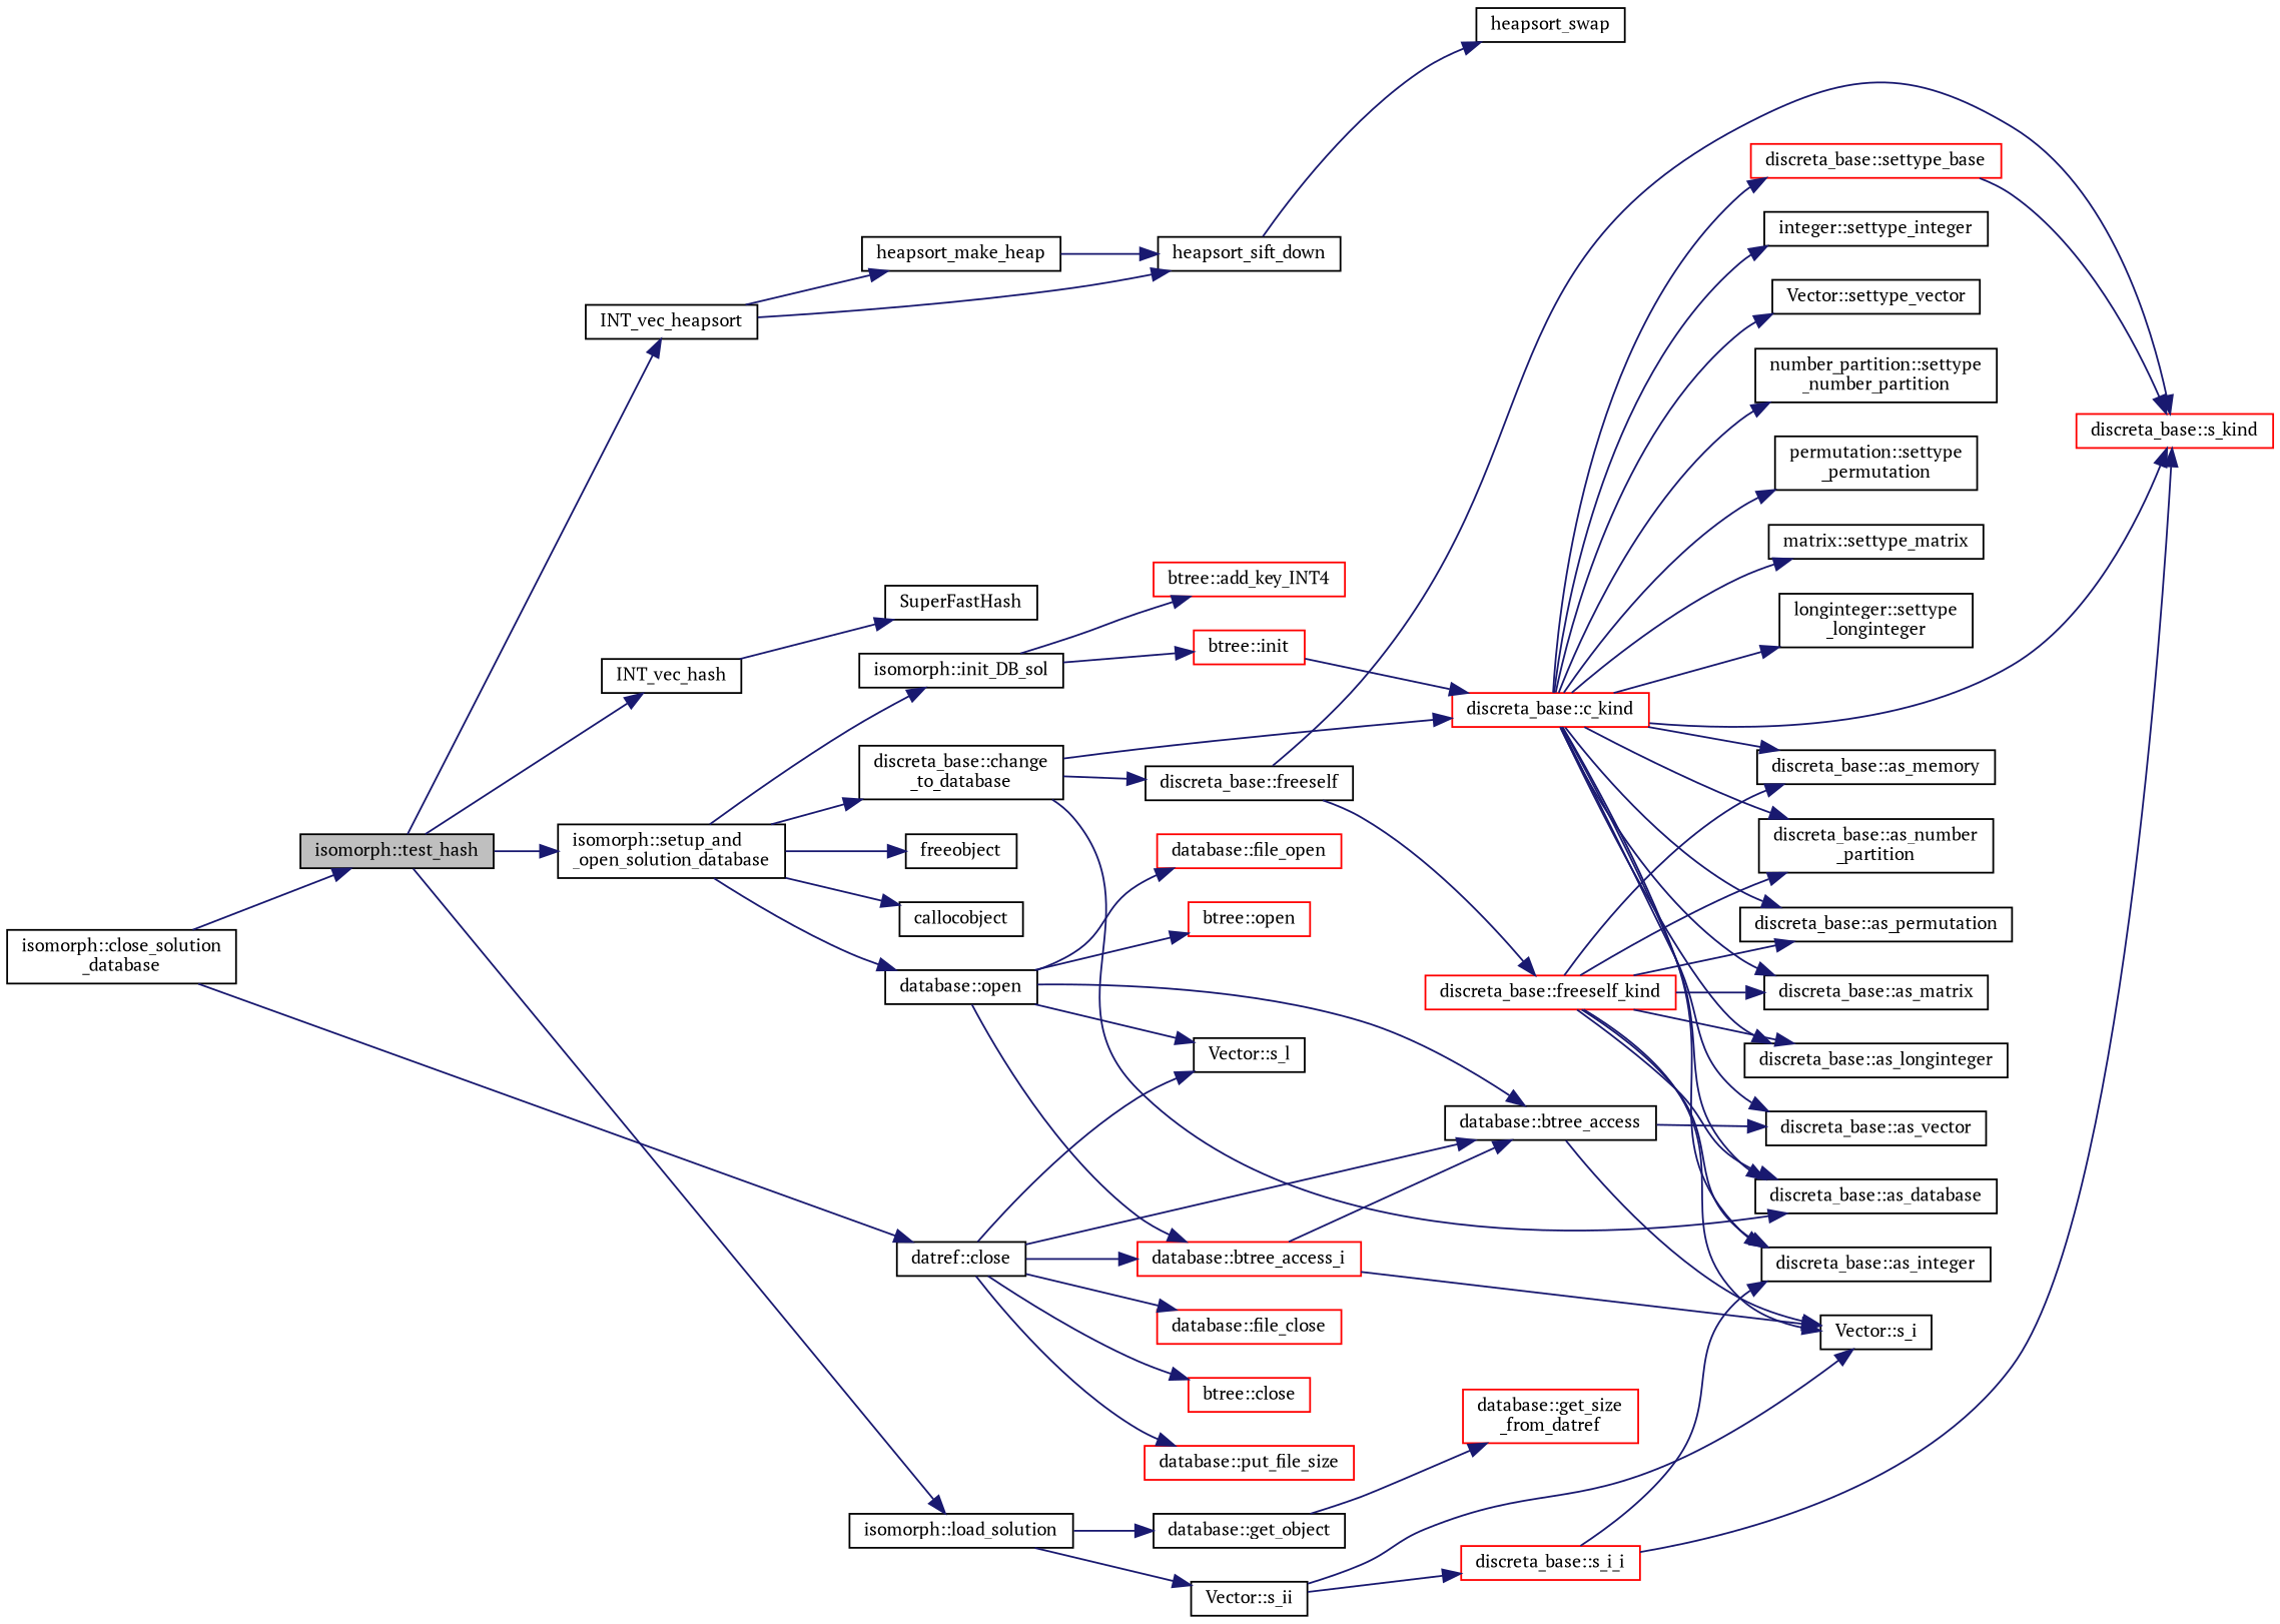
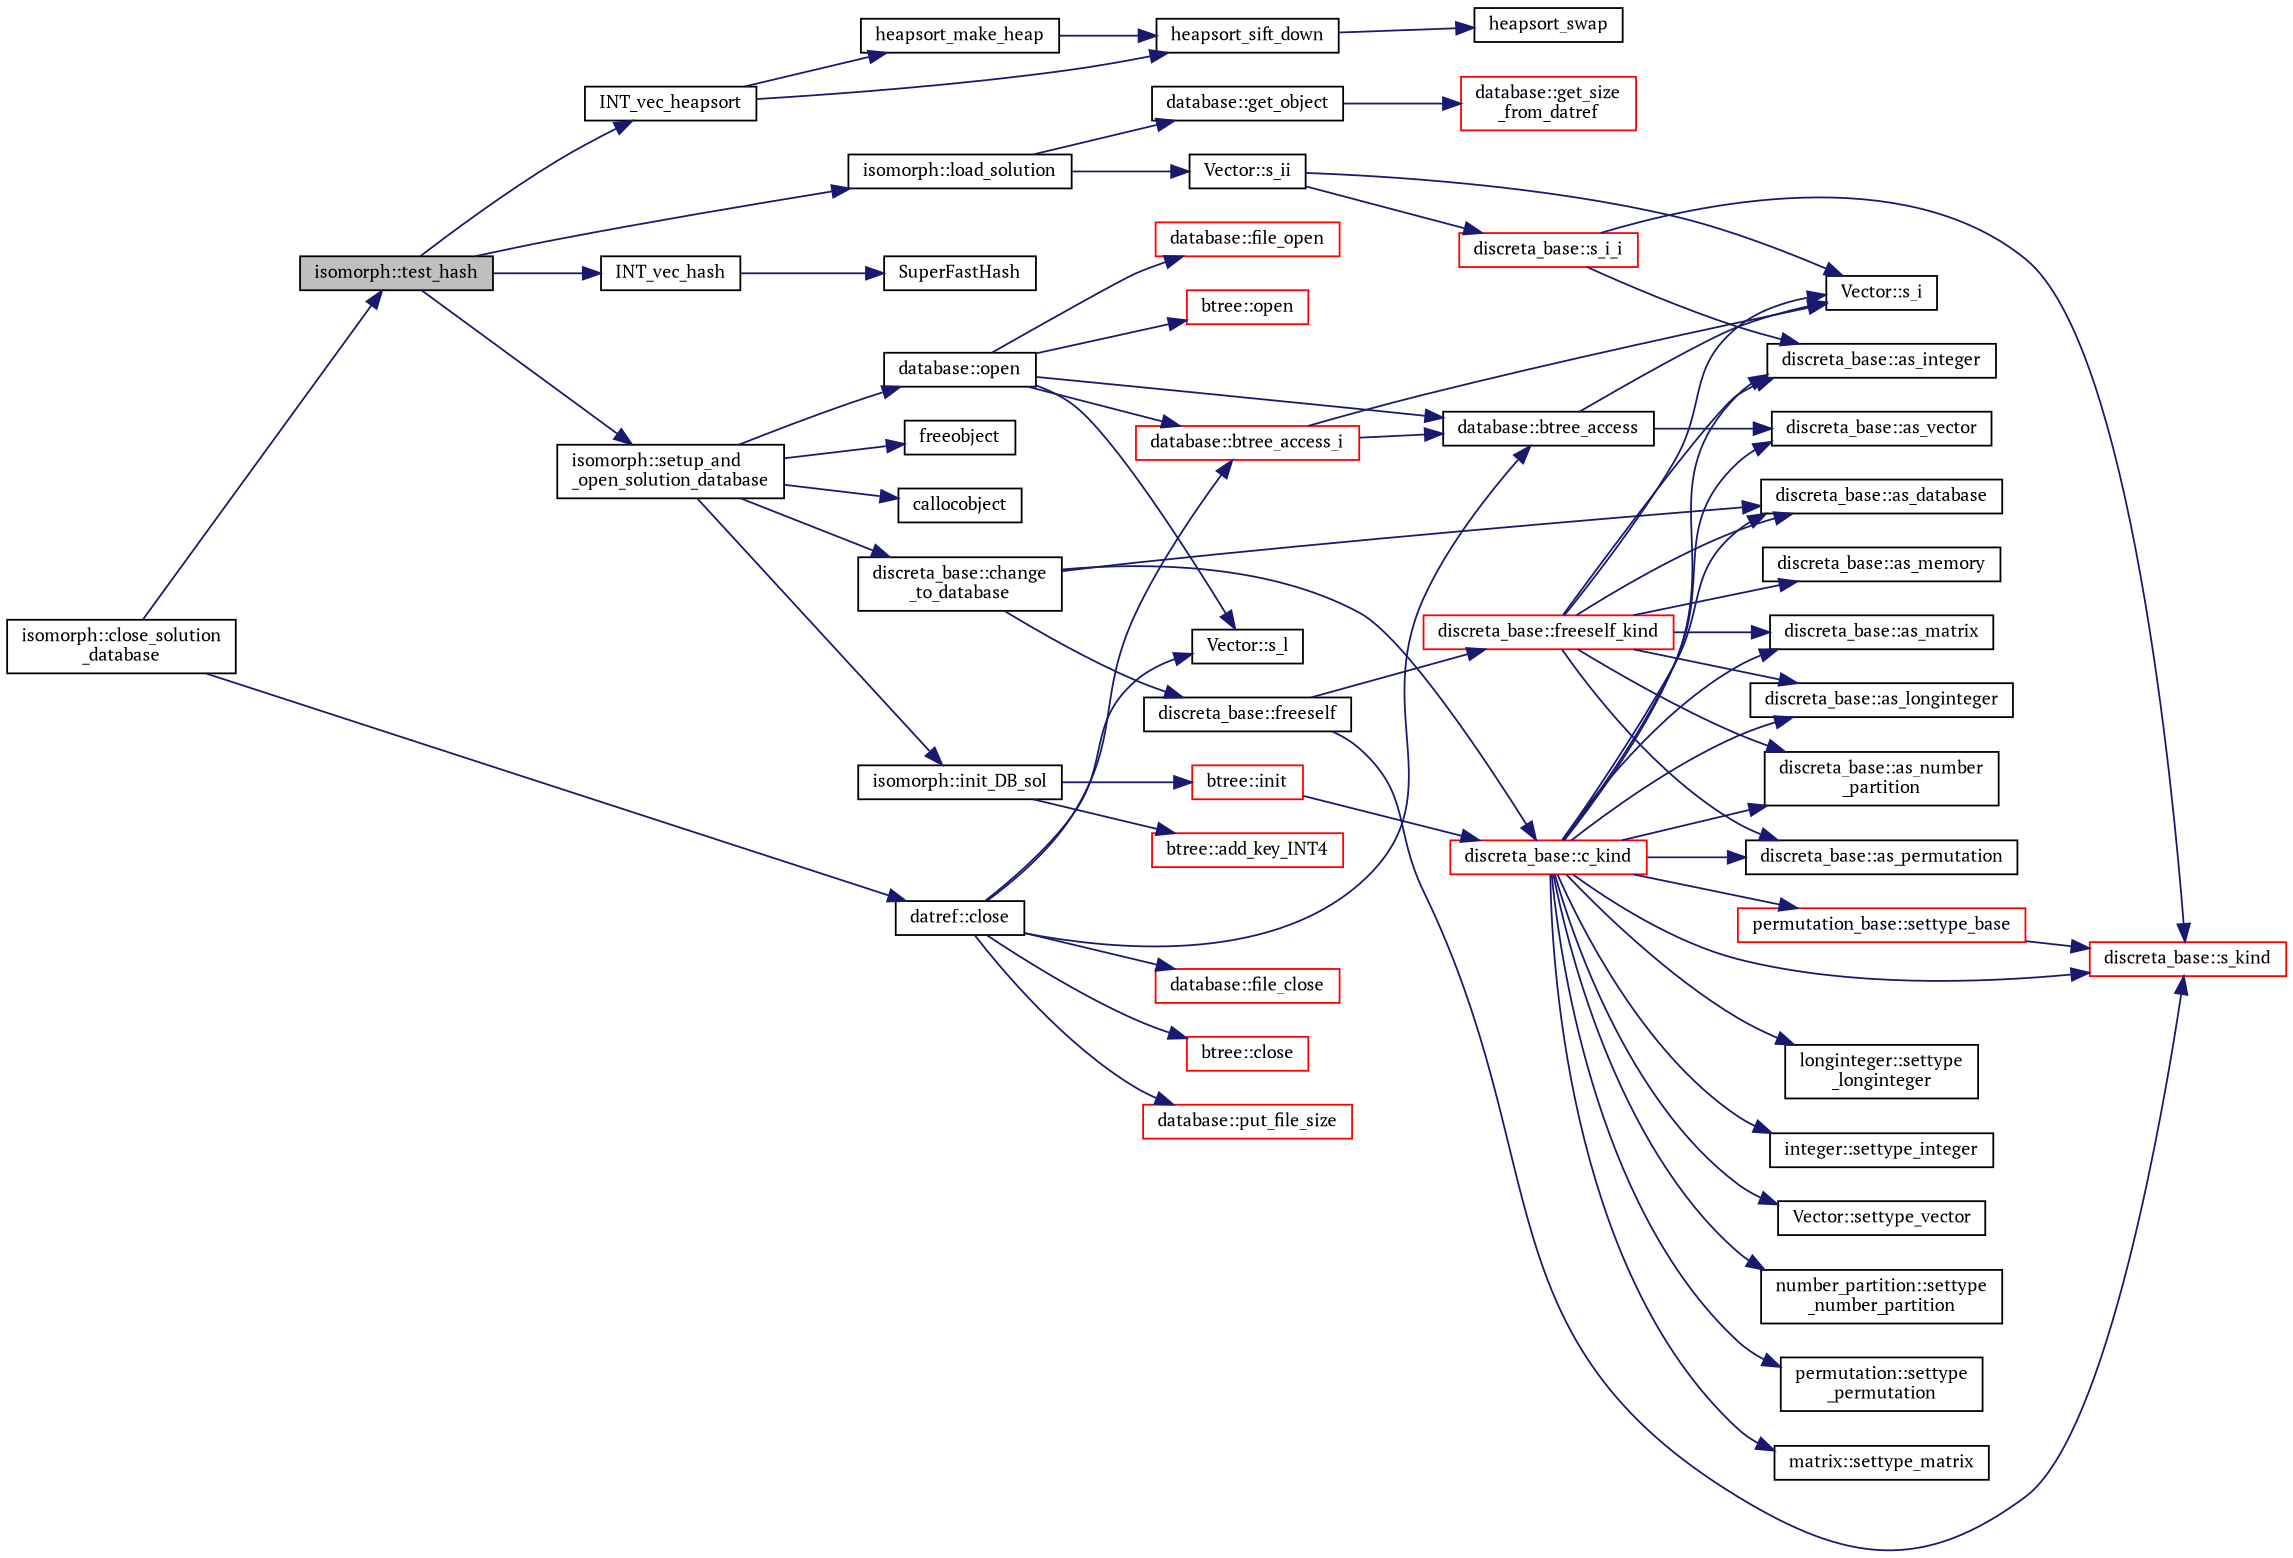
  digraph {
    fontname="PT Serif"
    rankdir=LR
    node [color=black fillcolor=white fontname="PT Serif" fontsize=10 shape=record style=filled]
    edge [color=midnightblue fontname="PT Serif" fontsize=10 labelfontname=Helvetica labelfontsize=10 style=solid]
    n1 [fillcolor=grey75 fontcolor=black height=0.2 label="isomorph::test_hash" width=0.4]
    n2 [height=0.2 label="isomorph::setup_and\l_open_solution_database" width=0.4]
    n3 [height=0.2 label="isomorph::load_solution" width=0.4]
    n4 [height=0.2 label=INT_vec_heapsort width=0.4]
    n5 [height=0.2 label=INT_vec_hash width=0.4]
    n6 [height=0.2 label=freeobject width=0.4]
    n7 [height=0.2 label=callocobject width=0.4]
    n8 [height=0.2 label="discreta_base::change\l_to_database" width=0.4]
    n9 [height=0.2 label="isomorph::init_DB_sol" width=0.4]
    n10 [height=0.2 label="database::open" width=0.4]
    n11 [height=0.2 label="database::get_object" width=0.4]
    n12 [height=0.2 label="Vector::s_ii" width=0.4]
    n13 [height=0.2 label=heapsort_make_heap width=0.4]
    n14 [height=0.2 label=heapsort_sift_down width=0.4]
    n15 [height=0.2 label=SuperFastHash width=0.4]
    n16 [height=0.2 label="isomorph::close_solution\l_database" width=0.4]
    n17 [height=0.2 label="datref::close" width=0.4]
    n18 [height=0.2 label="discreta_base::freeself" width=0.4]
    n19 [height=0.2 label="discreta_base::as_database" width=0.4]
    n20 [color=red height=0.2 label="discreta_base::c_kind" width=0.4]
    n21 [color=red height=0.2 label="btree::init" width=0.4]
    n22 [color=red height=0.2 label="btree::add_key_INT4" width=0.4]
    n23 [color=red height=0.2 label="database::file_open" width=0.4]
    n24 [height=0.2 label="database::btree_access" width=0.4]
    n25 [height=0.2 label="Vector::s_l" width=0.4]
    n26 [color=red height=0.2 label="database::btree_access_i" width=0.4]
    n27 [color=red height=0.2 label="btree::open" width=0.4]
    n28 [color=red height=0.2 label="discreta_base::freeself_kind" width=0.4]
    n29 [color=red height=0.2 label="discreta_base::s_kind" width=0.4]
    n30 [height=0.2 label="discreta_base::as_integer" width=0.4]
    n31 [height=0.2 label="discreta_base::as_vector" width=0.4]
    n32 [height=0.2 label="discreta_base::as_number\l_partition" width=0.4]
    n33 [height=0.2 label="discreta_base::as_permutation" width=0.4]
    n34 [height=0.2 label="discreta_base::as_matrix" width=0.4]
    n35 [height=0.2 label="discreta_base::as_longinteger" width=0.4]
    n36 [height=0.2 label="discreta_base::as_memory" width=0.4]
-   n37 [color=red height=0.2 label="discreta_base::settype_base" width=0.4]
+   n37 [color=red height=0.2 label="permutation_base::settype_base" width=0.4]
    n38 [height=0.2 label="integer::settype_integer" width=0.4]
    n39 [height=0.2 label="Vector::settype_vector" width=0.4]
    n40 [height=0.2 label="number_partition::settype\l_number_partition" width=0.4]
    n41 [height=0.2 label="permutation::settype\l_permutation" width=0.4]
    n42 [height=0.2 label="matrix::settype_matrix" width=0.4]
    n43 [height=0.2 label="longinteger::settype\l_longinteger" width=0.4]
    n44 [height=0.2 label="Vector::s_i" width=0.4]
    n45 [color=red height=0.2 label="database::get_size\l_from_datref" width=0.4]
    n46 [color=red height=0.2 label="discreta_base::s_i_i" width=0.4]
    n47 [height=0.2 label=heapsort_swap width=0.4]
    n48 [color=red height=0.2 label="database::put_file_size" width=0.4]
    n49 [color=red height=0.2 label="database::file_close" width=0.4]
    n50 [color=red height=0.2 label="btree::close" width=0.4]
    n1 -> n2
    n1 -> n3
    n1 -> n4
    n1 -> n5
    n2 -> n6
    n2 -> n7
    n2 -> n8
    n2 -> n9
    n2 -> n10
    n3 -> n11
    n3 -> n12
    n4 -> n13
    n4 -> n14
    n5 -> n15
    n8 -> n18
    n8 -> n19
    n8 -> n20
    n9 -> n21
    n9 -> n22
    n10 -> n23
    n10 -> n24
    n10 -> n25
    n10 -> n26
    n10 -> n27
    n11 -> n45
    n12 -> n44
    n12 -> n46
    n13 -> n14
    n14 -> n47
    n16 -> n1
    n16 -> n17
    n17 -> n24
    n17 -> n25
    n17 -> n26
    n17 -> n48
    n17 -> n49
    n17 -> n50
    n18 -> n28
    n18 -> n29
    n20 -> n19
    n20 -> n29
    n20 -> n30
    n20 -> n31
    n20 -> n32
    n20 -> n33
    n20 -> n34
    n20 -> n35
-   n20 -> n36
    n20 -> n37
    n20 -> n38
    n20 -> n39
    n20 -> n40
    n20 -> n41
    n20 -> n42
    n20 -> n43
    n21 -> n20
    n24 -> n31
    n24 -> n44
    n26 -> n24
    n26 -> n44
    n28 -> n19
    n28 -> n30
    n28 -> n32
    n28 -> n33
    n28 -> n34
    n28 -> n35
    n28 -> n36
    n28 -> n44
    n37 -> n29
    n46 -> n29
    n46 -> n30
  }
